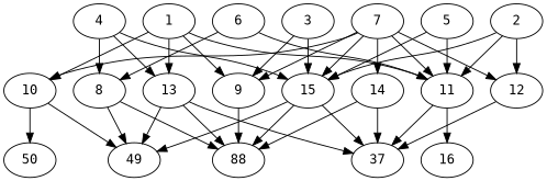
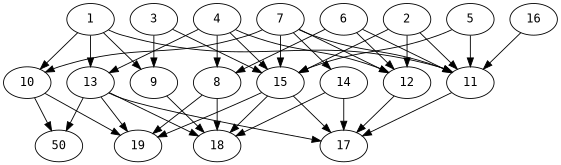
  digraph {
    fontname="DejaVu Sans Mono"
    node [alpha=0.14 fontname="DejaVu Sans Mono"]
    edge [fontname="DejaVu Sans Mono"]
    1 [alpha=0.17 expect_size=51404800]
    9 [alpha=0.19 expect_size=20026368]
    10 [expect_size=10429440]
    11 [alpha=0.17 expect_size=43166720]
    13 [alpha=0.05 expect_size=35547136]
-   18 [alpha=0.12 expect_size=14534656 label=88]
-   19 [alpha=0.12 expect_size=49376256 label=49]
+   18 [alpha=0.12 expect_size=14534656]
+   19 [alpha=0.12 expect_size=49376256]
    n8 [expect_size=47367168 label=50]
    16 [alpha=0.03 expect_size=31417344]
-   17 [alpha=0.08 expect_size=9666560 label=37]
+   17 [alpha=0.08 expect_size=9666560]
    2 [alpha=0.20 expect_size=48432128]
    12 [alpha=0.04 expect_size=35775488]
    15 [alpha=0.13 expect_size=34041856]
    3 [alpha=0.12 expect_size=12843008]
    4 [alpha=0.07 expect_size=40294400]
    8 [alpha=0.15 expect_size=12295168]
    5 [alpha=0.19 expect_size=38228992]
    6 [alpha=0.11 expect_size=41116672]
    7 [alpha=0.02 expect_size=28362752]
    14 [expect_size=17622016]
    1 -> 9
    1 -> 10
    1 -> 11
    1 -> 13
    9 -> 18
    10 -> 19
    10 -> n8
-   11 -> 16
+   16 -> 11
    11 -> 17
    13 -> 18
    13 -> 19
+   13 -> n8
    13 -> 17
    2 -> 11
    2 -> 12
    2 -> 15
    12 -> 17
    15 -> 18
    15 -> 19
    15 -> 17
    3 -> 9
    3 -> 15
    4 -> 13
+   4 -> 12
    4 -> 15
    4 -> 8
    8 -> 18
    8 -> 19
    5 -> 11
    5 -> 15
    6 -> 11
+   6 -> 12
    6 -> 8
-   7 -> 9
    7 -> 10
    7 -> 11
    7 -> 12
    7 -> 15
    7 -> 14
    14 -> 18
    14 -> 17
  }
